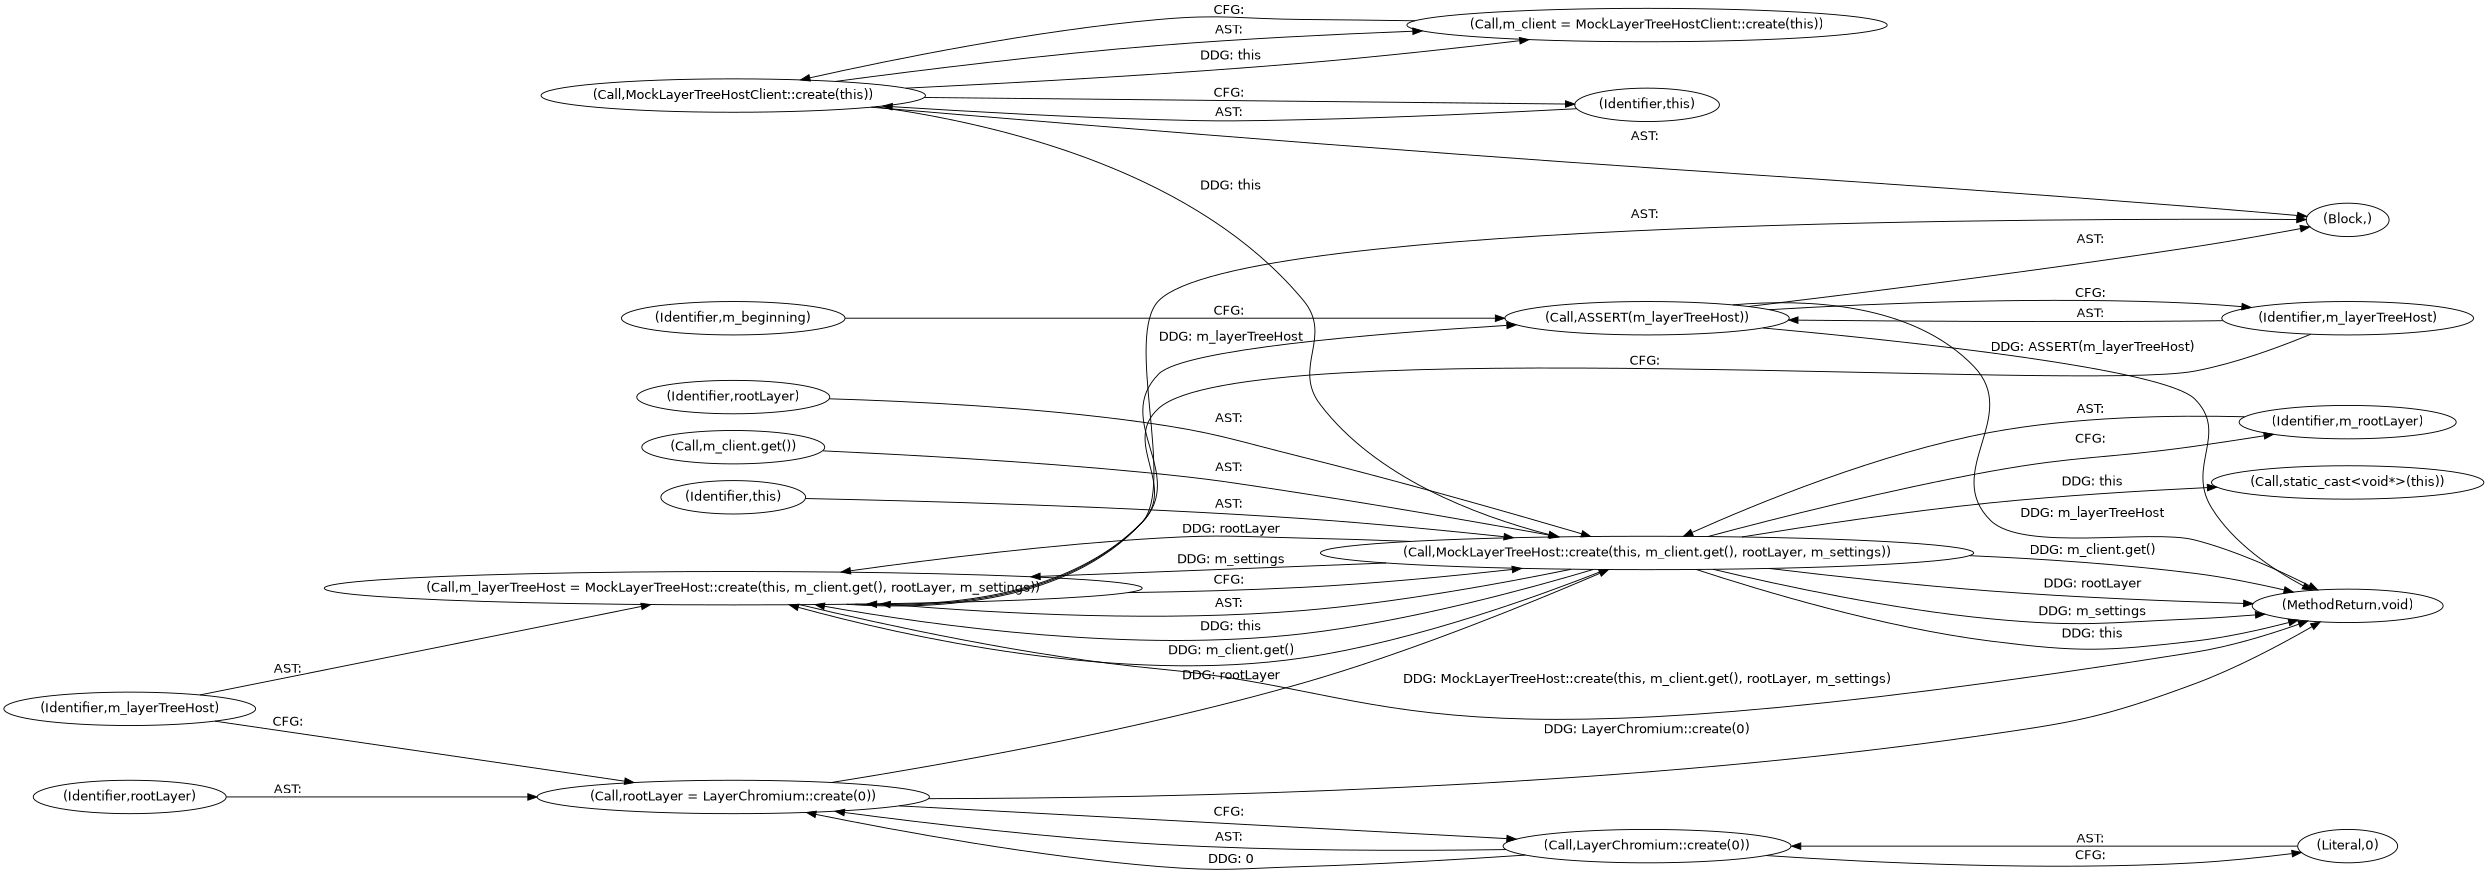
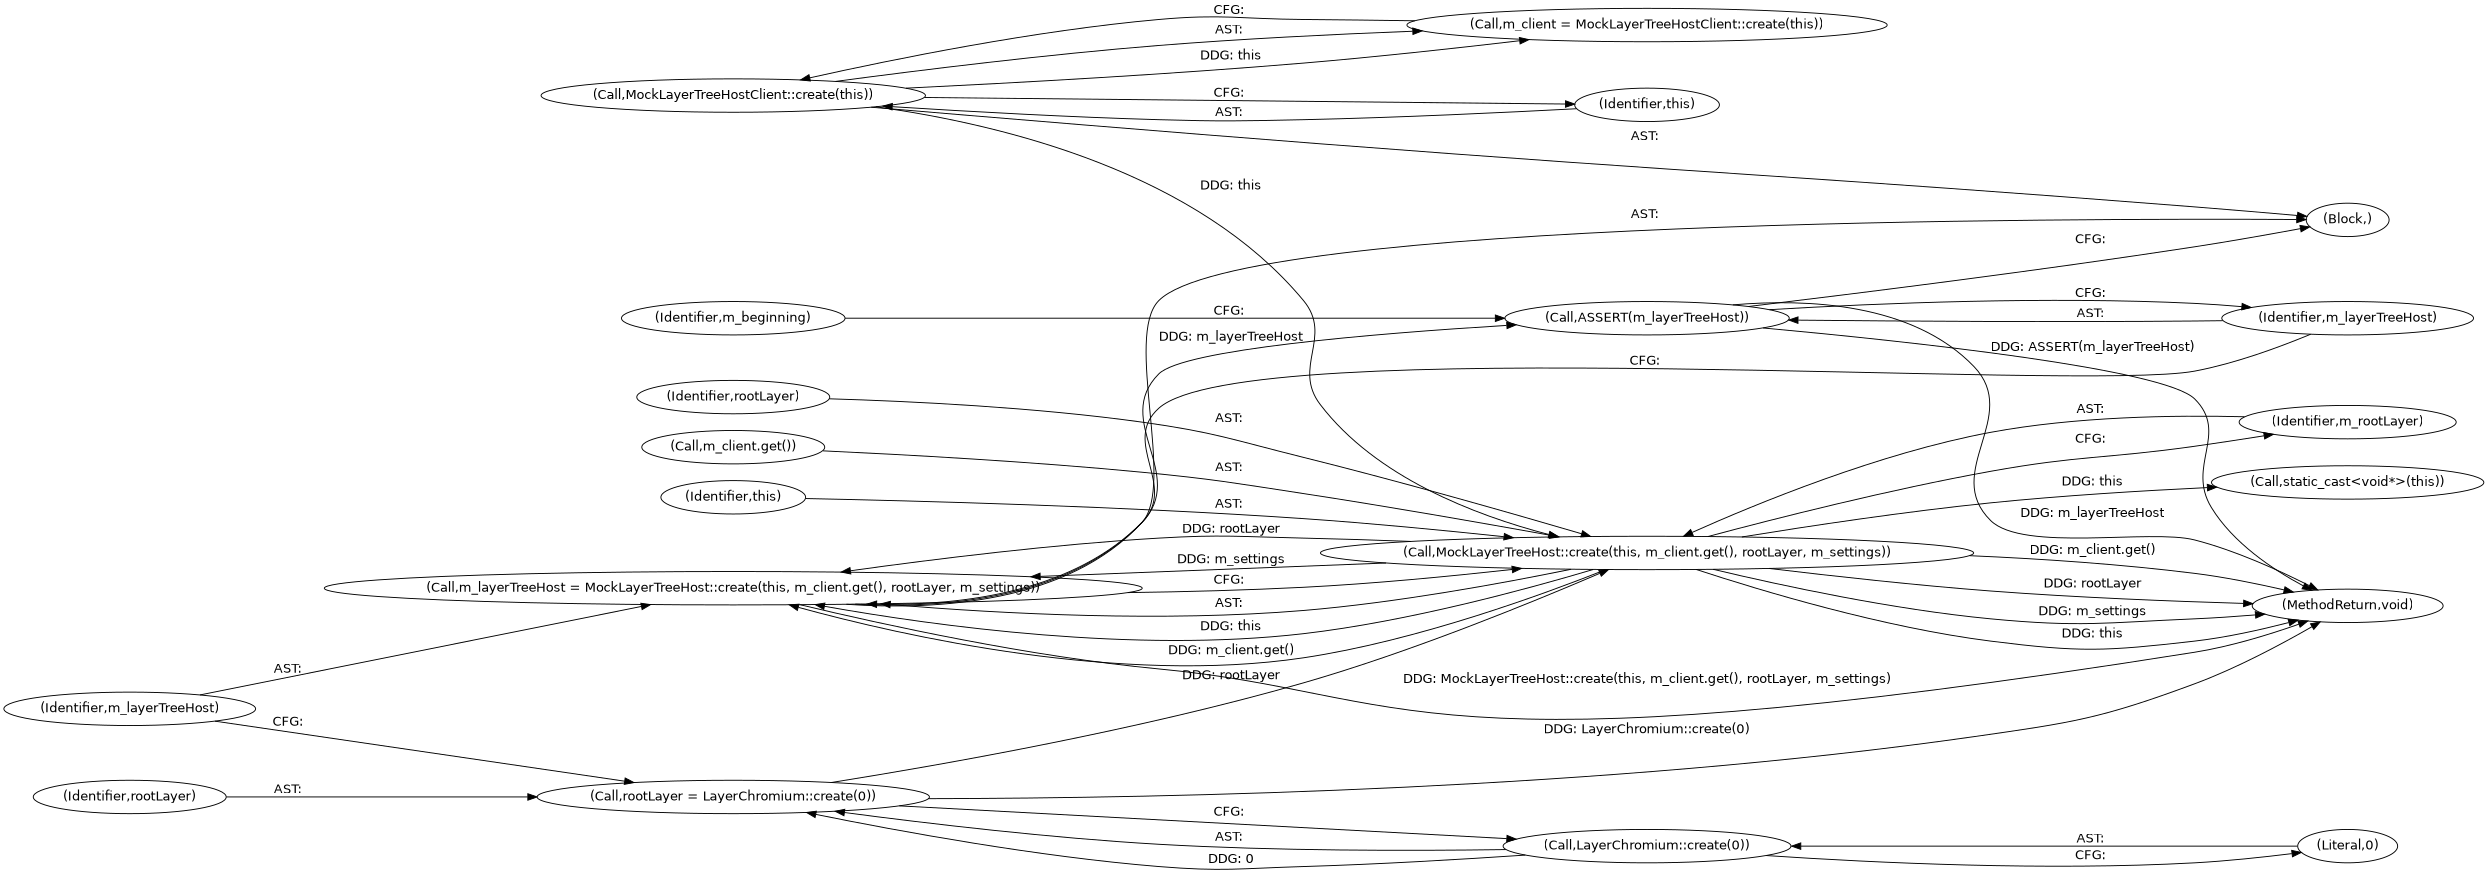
  digraph {
    fontname="DejaVu Sans"
    rankdir=LR
    node [fontname="DejaVu Sans"]
    edge [fontname="DejaVu Sans"]
    n1 [label="(Call,m_layerTreeHost = MockLayerTreeHost::create(this, m_client.get(), rootLayer, m_settings))"]
    n2 [label="(Call,MockLayerTreeHost::create(this, m_client.get(), rootLayer, m_settings))"]
    n3 [label="(Call,ASSERT(m_layerTreeHost))"]
    n4 [label="(Block,)"]
    n5 [label="(MethodReturn,void)"]
    n6 [label="(Identifier,m_rootLayer)"]
    n7 [label="(Call,static_cast<void*>(this))"]
    n8 [label="(Identifier,m_layerTreeHost)"]
    n9 [label="(Call,MockLayerTreeHostClient::create(this))"]
    n10 [label="(Call,m_client = MockLayerTreeHostClient::create(this))"]
    n11 [label="(Identifier,this)"]
    n12 [label="(Call,rootLayer = LayerChromium::create(0))"]
    n13 [label="(Call,LayerChromium::create(0))"]
    n14 [label="(Literal,0)"]
    n15 [label="(Identifier,m_beginning)"]
    n16 [label="(Identifier,rootLayer)"]
    n17 [label="(Identifier,rootLayer)"]
    n18 [label="(Call,m_client.get())"]
    n19 [label="(Identifier,this)"]
    n20 [label="(Identifier,m_layerTreeHost)"]
    n1 -> n2 [label="CFG: "]
    n1 -> n3 [label="DDG: m_layerTreeHost"]
    n1 -> n4 [label="AST: "]
    n1 -> n5 [label="DDG: MockLayerTreeHost::create(this, m_client.get(), rootLayer, m_settings)"]
    n2 -> n1 [label="AST: "]
    n2 -> n1 [label="DDG: this"]
    n2 -> n1 [label="DDG: m_client.get()"]
    n2 -> n1 [label="DDG: rootLayer"]
    n2 -> n1 [label="DDG: m_settings"]
    n2 -> n5 [label="DDG: m_client.get()"]
    n2 -> n5 [label="DDG: rootLayer"]
    n2 -> n5 [label="DDG: m_settings"]
    n2 -> n5 [label="DDG: this"]
    n2 -> n6 [label="CFG: "]
    n2 -> n7 [label="DDG: this"]
-   n3 -> n4 [label="AST: "]
+   n3 -> n4 [label="CFG: "]
    n3 -> n5 [label="DDG: m_layerTreeHost"]
    n3 -> n5 [label="DDG: ASSERT(m_layerTreeHost)"]
    n3 -> n8 [label="CFG: "]
    n6 -> n2 [label="AST: "]
    n8 -> n1 [label="CFG: "]
    n8 -> n3 [label="AST: "]
    n9 -> n2 [label="DDG: this"]
    n9 -> n4 [label="AST: "]
    n9 -> n10 [label="AST: "]
    n9 -> n10 [label="DDG: this"]
    n9 -> n11 [label="CFG: "]
    n10 -> n9 [label="CFG: "]
    n11 -> n9 [label="AST: "]
    n12 -> n2 [label="DDG: rootLayer"]
    n12 -> n5 [label="DDG: LayerChromium::create(0)"]
    n12 -> n13 [label="CFG: "]
    n13 -> n12 [label="AST: "]
    n13 -> n12 [label="DDG: 0"]
    n13 -> n14 [label="CFG: "]
    n14 -> n13 [label="AST: "]
    n15 -> n3 [label="CFG: "]
    n16 -> n2 [label="AST: "]
    n17 -> n12 [label="AST: "]
    n18 -> n2 [label="AST: "]
    n19 -> n2 [label="AST: "]
    n20 -> n1 [label="AST: "]
    n20 -> n12 [label="CFG: "]
  }
